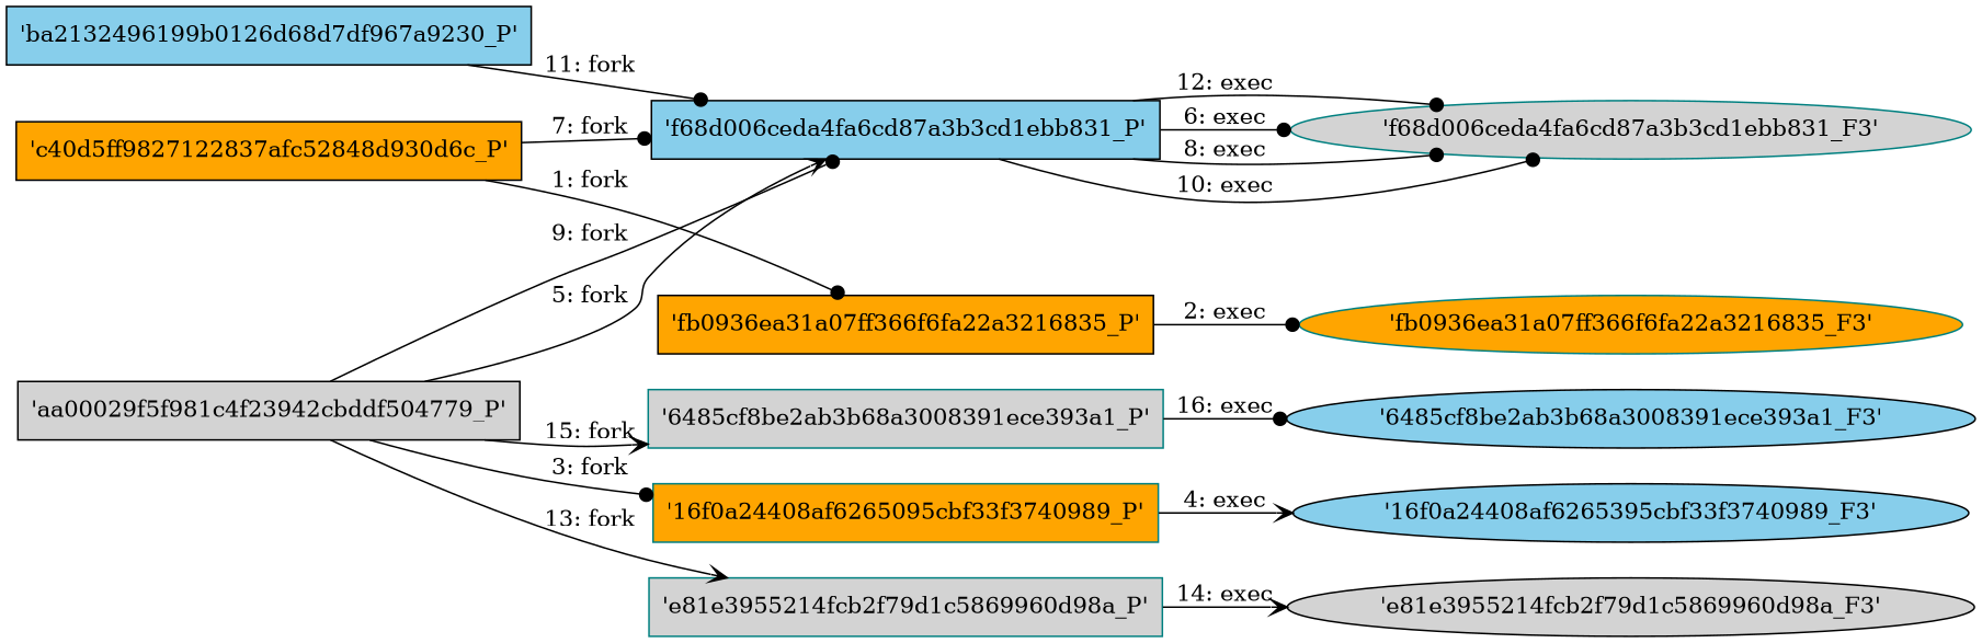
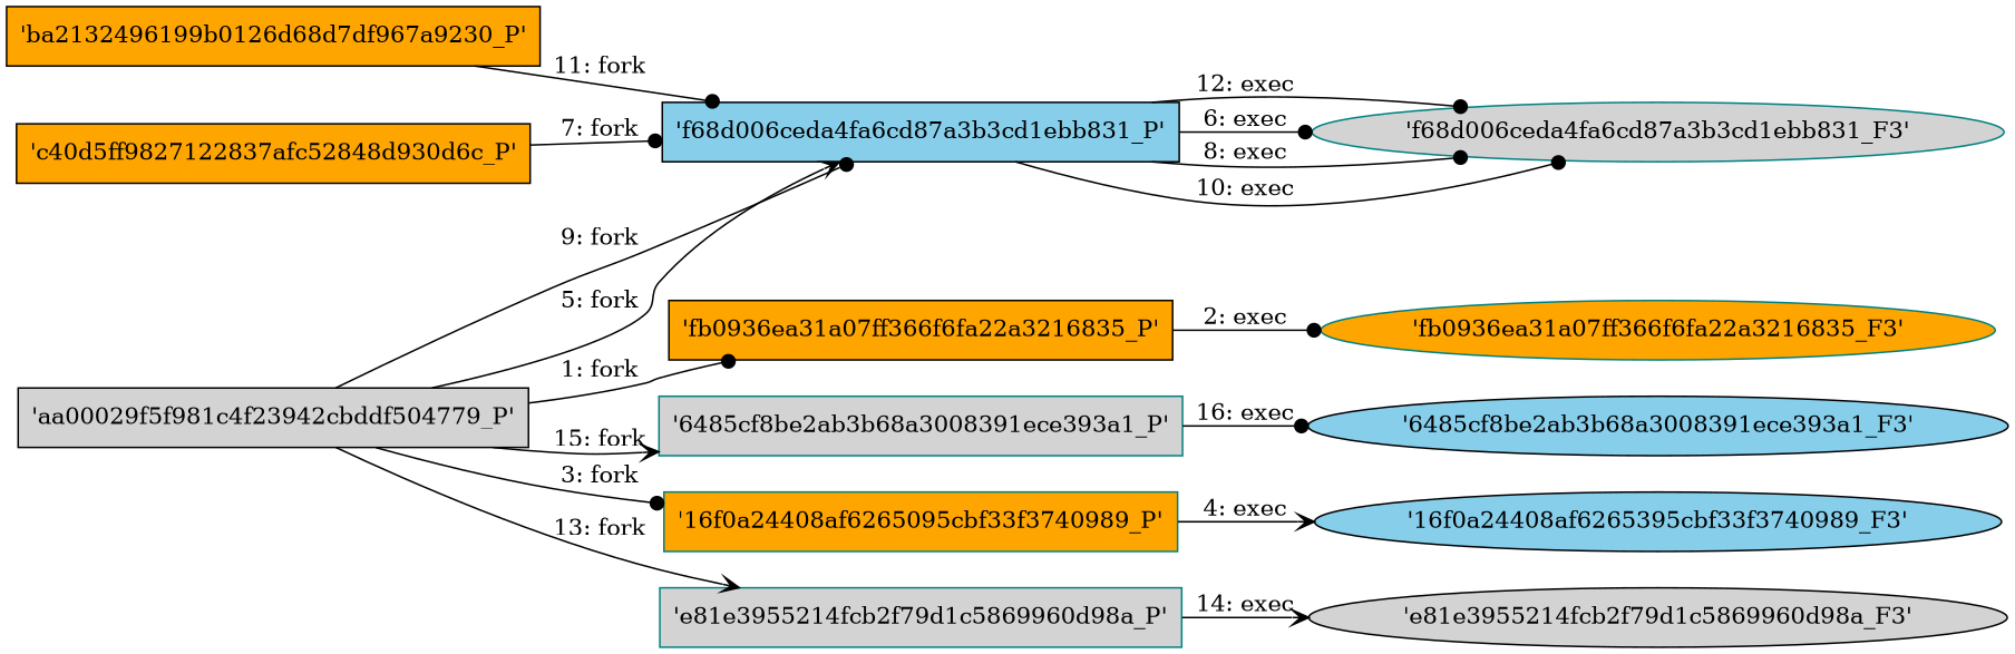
  digraph {
    engine=neato
    fixedsize=false
    fontsize=10
    nodesep=0.3
    rankdir=LR
    ranksep=0
    splines=true
    node [color=black fillcolor=lightgrey node_type=Process shape=box style=filled]
    edge [arrowhead=dot]
    "'aa00029f5f981c4f23942cbddf504779_P'"
    "'fb0936ea31a07ff366f6fa22a3216835_P'" [fillcolor=orange]
    n3 [color=teal fillcolor=orange label="'16f0a24408af6265095cbf33f3740989_P'"]
    "'f68d006ceda4fa6cd87a3b3cd1ebb831_P'" [fillcolor=skyblue]
    "'e81e3955214fcb2f79d1c5869960d98a_P'" [color=teal]
    "'6485cf8be2ab3b68a3008391ece393a1_P'" [color=teal]
    "'fb0936ea31a07ff366f6fa22a3216835_F3'" [color=teal fillcolor=orange node_type=File shape=ellipse]
    "'16f0a24408af6265395cbf33f3740989_F3'" [fillcolor=skyblue node_type=File shape=ellipse]
    "'f68d006ceda4fa6cd87a3b3cd1ebb831_F3'" [color=teal node_type=File shape=ellipse]
    "'e81e3955214fcb2f79d1c5869960d98a_F3'" [node_type=File shape=ellipse]
    "'6485cf8be2ab3b68a3008391ece393a1_F3'" [fillcolor=skyblue node_type=File shape=ellipse]
    "'c40d5ff9827122837afc52848d930d6c_P'" [fillcolor=orange]
-   "'ba2132496199b0126d68d7df967a9230_P'" [fillcolor=skyblue]
-   "'c40d5ff9827122837afc52848d930d6c_P'" -> "'fb0936ea31a07ff366f6fa22a3216835_P'" [label="1: fork"]
+   "'ba2132496199b0126d68d7df967a9230_P'" [fillcolor=orange]
+   "'aa00029f5f981c4f23942cbddf504779_P'" -> "'fb0936ea31a07ff366f6fa22a3216835_P'" [label="1: fork"]
    "'aa00029f5f981c4f23942cbddf504779_P'" -> n3 [label="3: fork"]
    "'aa00029f5f981c4f23942cbddf504779_P'" -> "'f68d006ceda4fa6cd87a3b3cd1ebb831_P'" [arrowhead=vee label="5: fork"]
    "'aa00029f5f981c4f23942cbddf504779_P'" -> "'f68d006ceda4fa6cd87a3b3cd1ebb831_P'" [label="9: fork"]
    "'aa00029f5f981c4f23942cbddf504779_P'" -> "'e81e3955214fcb2f79d1c5869960d98a_P'" [arrowhead=vee label="13: fork"]
    "'aa00029f5f981c4f23942cbddf504779_P'" -> "'6485cf8be2ab3b68a3008391ece393a1_P'" [arrowhead=vee label="15: fork"]
    "'fb0936ea31a07ff366f6fa22a3216835_P'" -> "'fb0936ea31a07ff366f6fa22a3216835_F3'" [label="2: exec"]
    n3 -> "'16f0a24408af6265395cbf33f3740989_F3'" [arrowhead=vee label="4: exec"]
    "'f68d006ceda4fa6cd87a3b3cd1ebb831_P'" -> "'f68d006ceda4fa6cd87a3b3cd1ebb831_F3'" [label="6: exec"]
    "'f68d006ceda4fa6cd87a3b3cd1ebb831_P'" -> "'f68d006ceda4fa6cd87a3b3cd1ebb831_F3'" [label="8: exec"]
    "'f68d006ceda4fa6cd87a3b3cd1ebb831_P'" -> "'f68d006ceda4fa6cd87a3b3cd1ebb831_F3'" [label="10: exec"]
    "'f68d006ceda4fa6cd87a3b3cd1ebb831_P'" -> "'f68d006ceda4fa6cd87a3b3cd1ebb831_F3'" [label="12: exec"]
    "'e81e3955214fcb2f79d1c5869960d98a_P'" -> "'e81e3955214fcb2f79d1c5869960d98a_F3'" [arrowhead=vee label="14: exec"]
    "'6485cf8be2ab3b68a3008391ece393a1_P'" -> "'6485cf8be2ab3b68a3008391ece393a1_F3'" [label="16: exec"]
    "'c40d5ff9827122837afc52848d930d6c_P'" -> "'f68d006ceda4fa6cd87a3b3cd1ebb831_P'" [label="7: fork"]
    "'ba2132496199b0126d68d7df967a9230_P'" -> "'f68d006ceda4fa6cd87a3b3cd1ebb831_P'" [label="11: fork"]
  }
